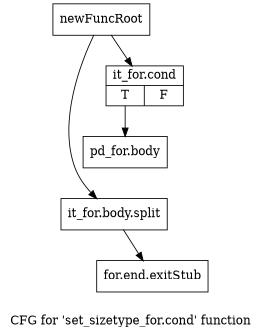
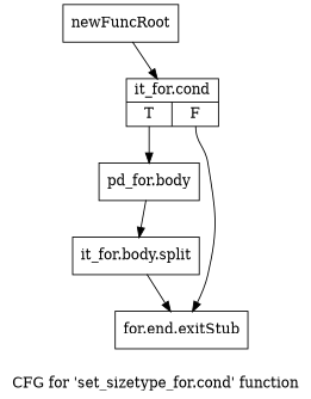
  digraph {
    label="CFG for 'set_sizetype_for.cond' function"
    node [shape=record]
    n1 [label="{newFuncRoot}"]
    n2 [label="{it_for.cond|{<s0>T|<s1>F}}"]
    n3 [label="{for.end.exitStub}"]
    n4 [label="{pd_for.body}"]
    n5 [label="{it_for.body.split}"]
    n1 -> n2
+   n2 -> n3 [tailport=s1]
    n2 -> n4 [tailport=s0]
-   n1 -> n5
+   n4 -> n5
    n5 -> n3
  }
